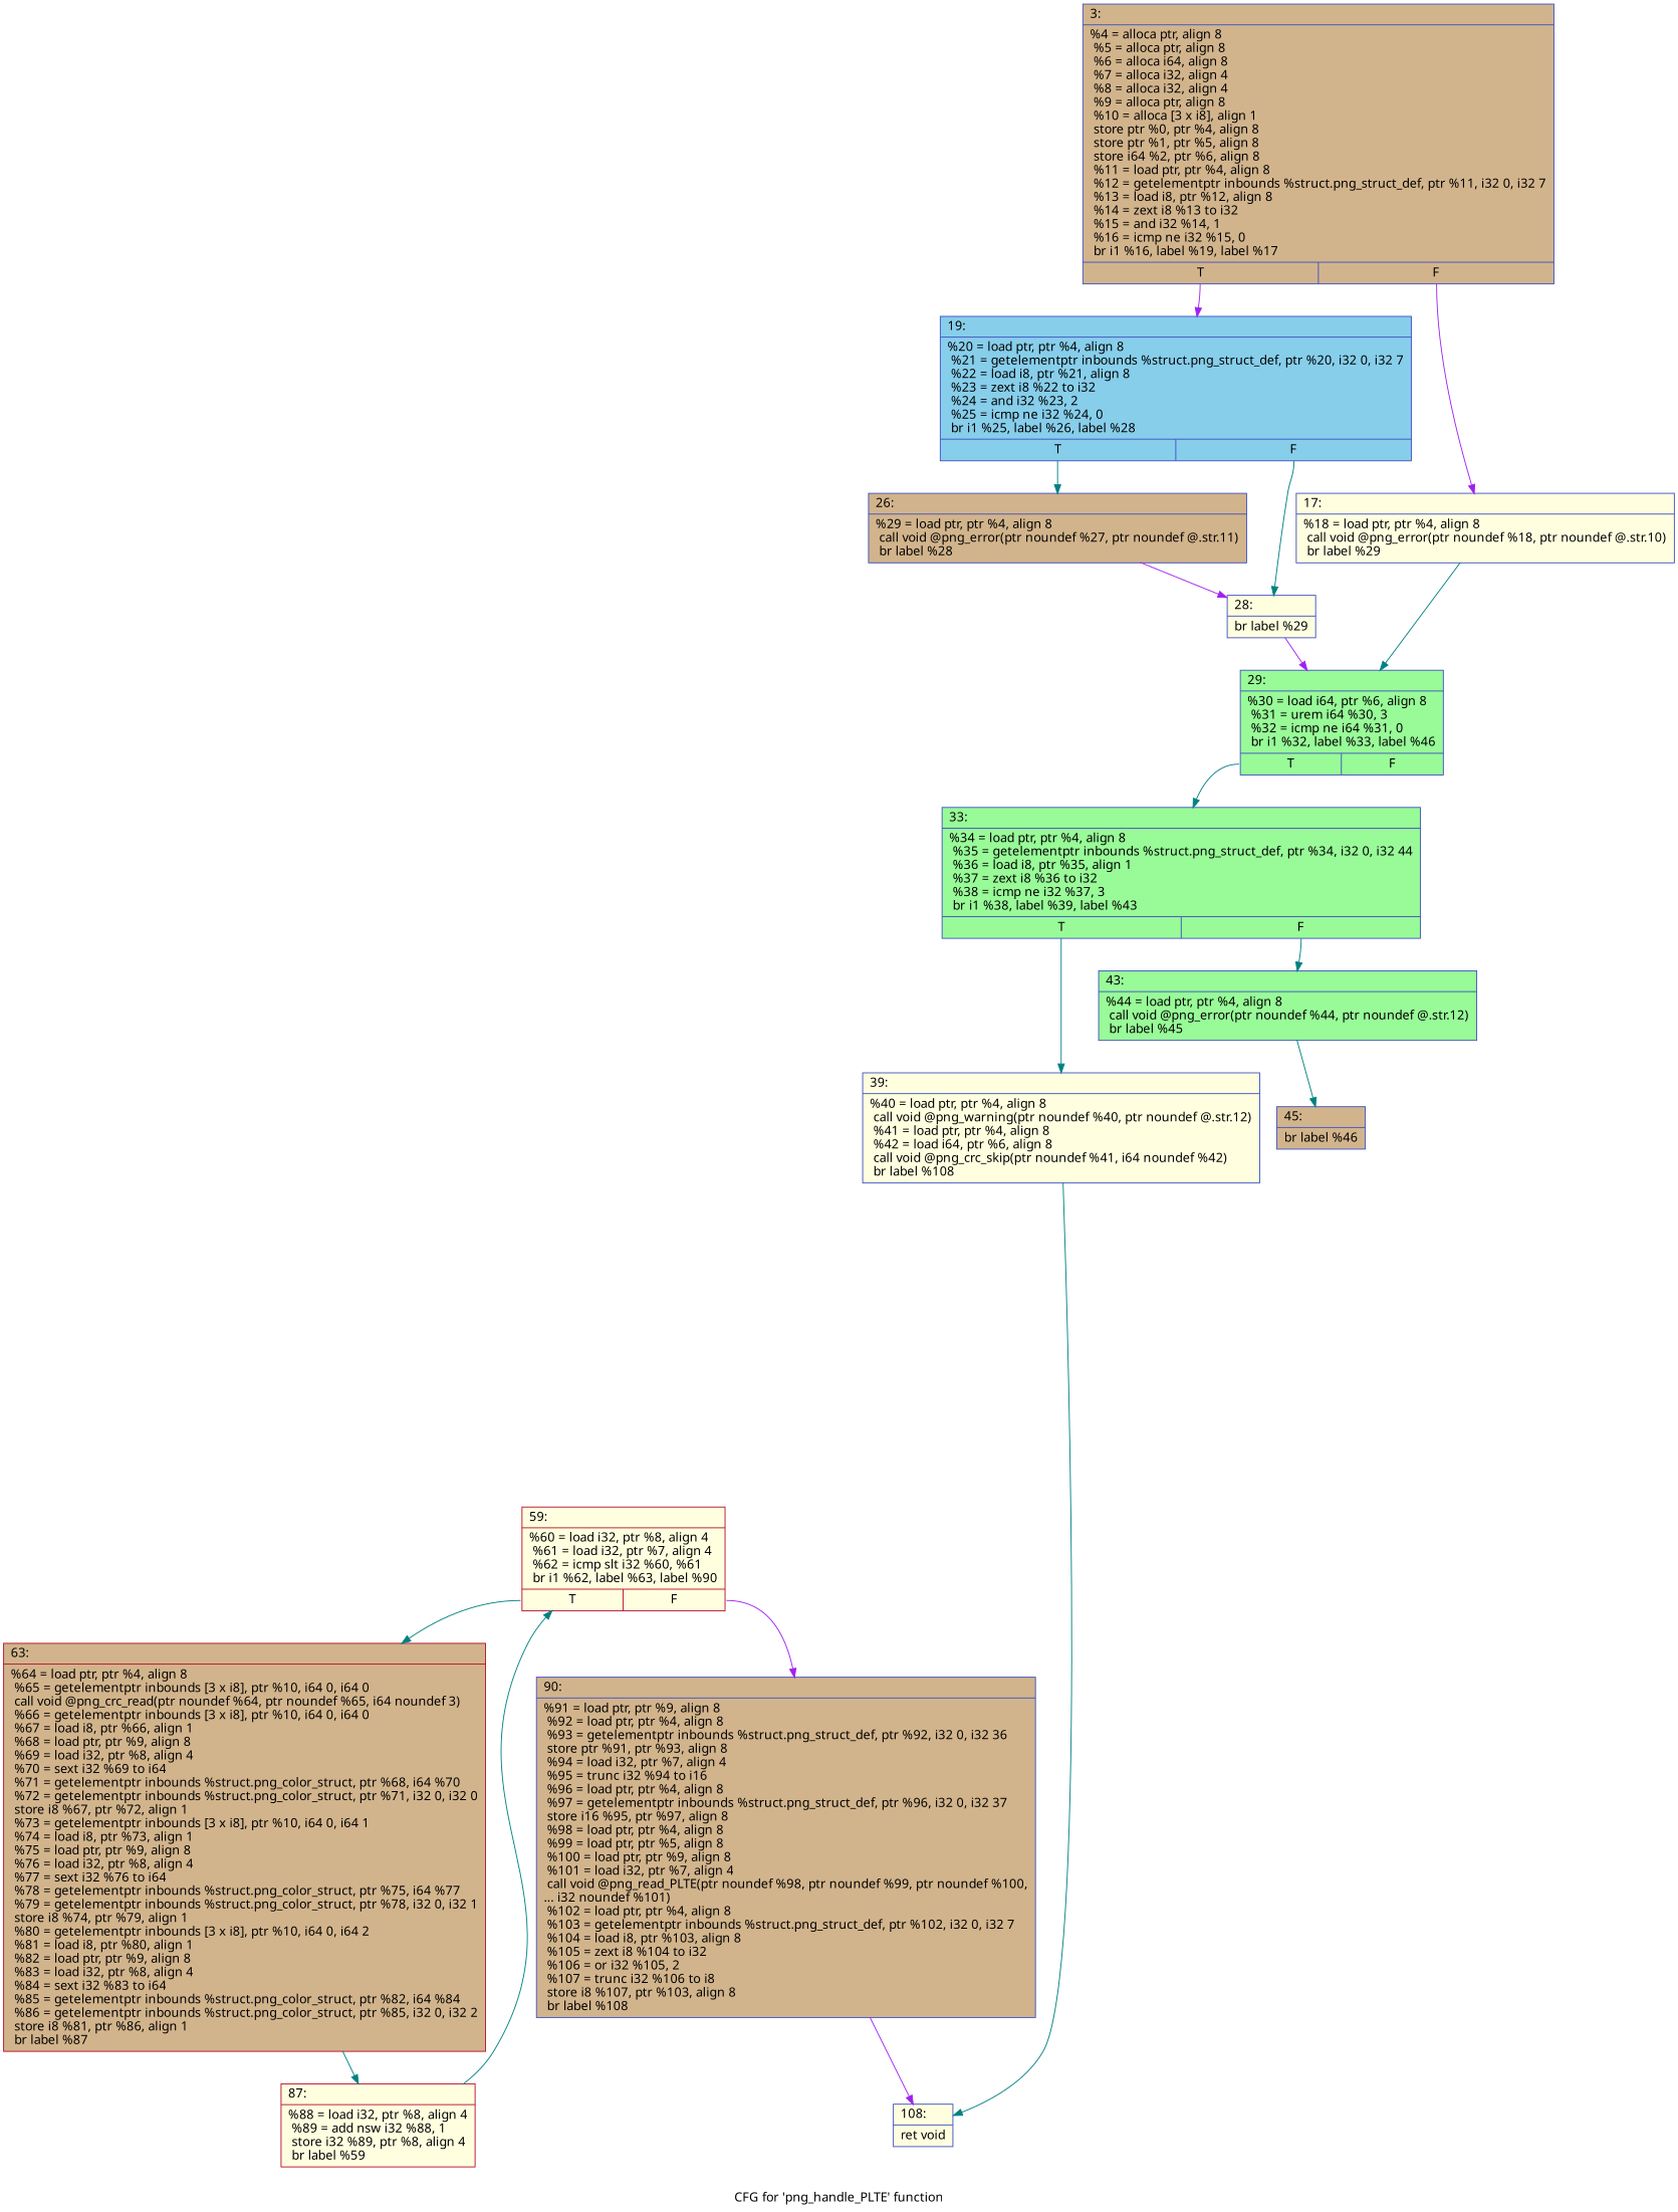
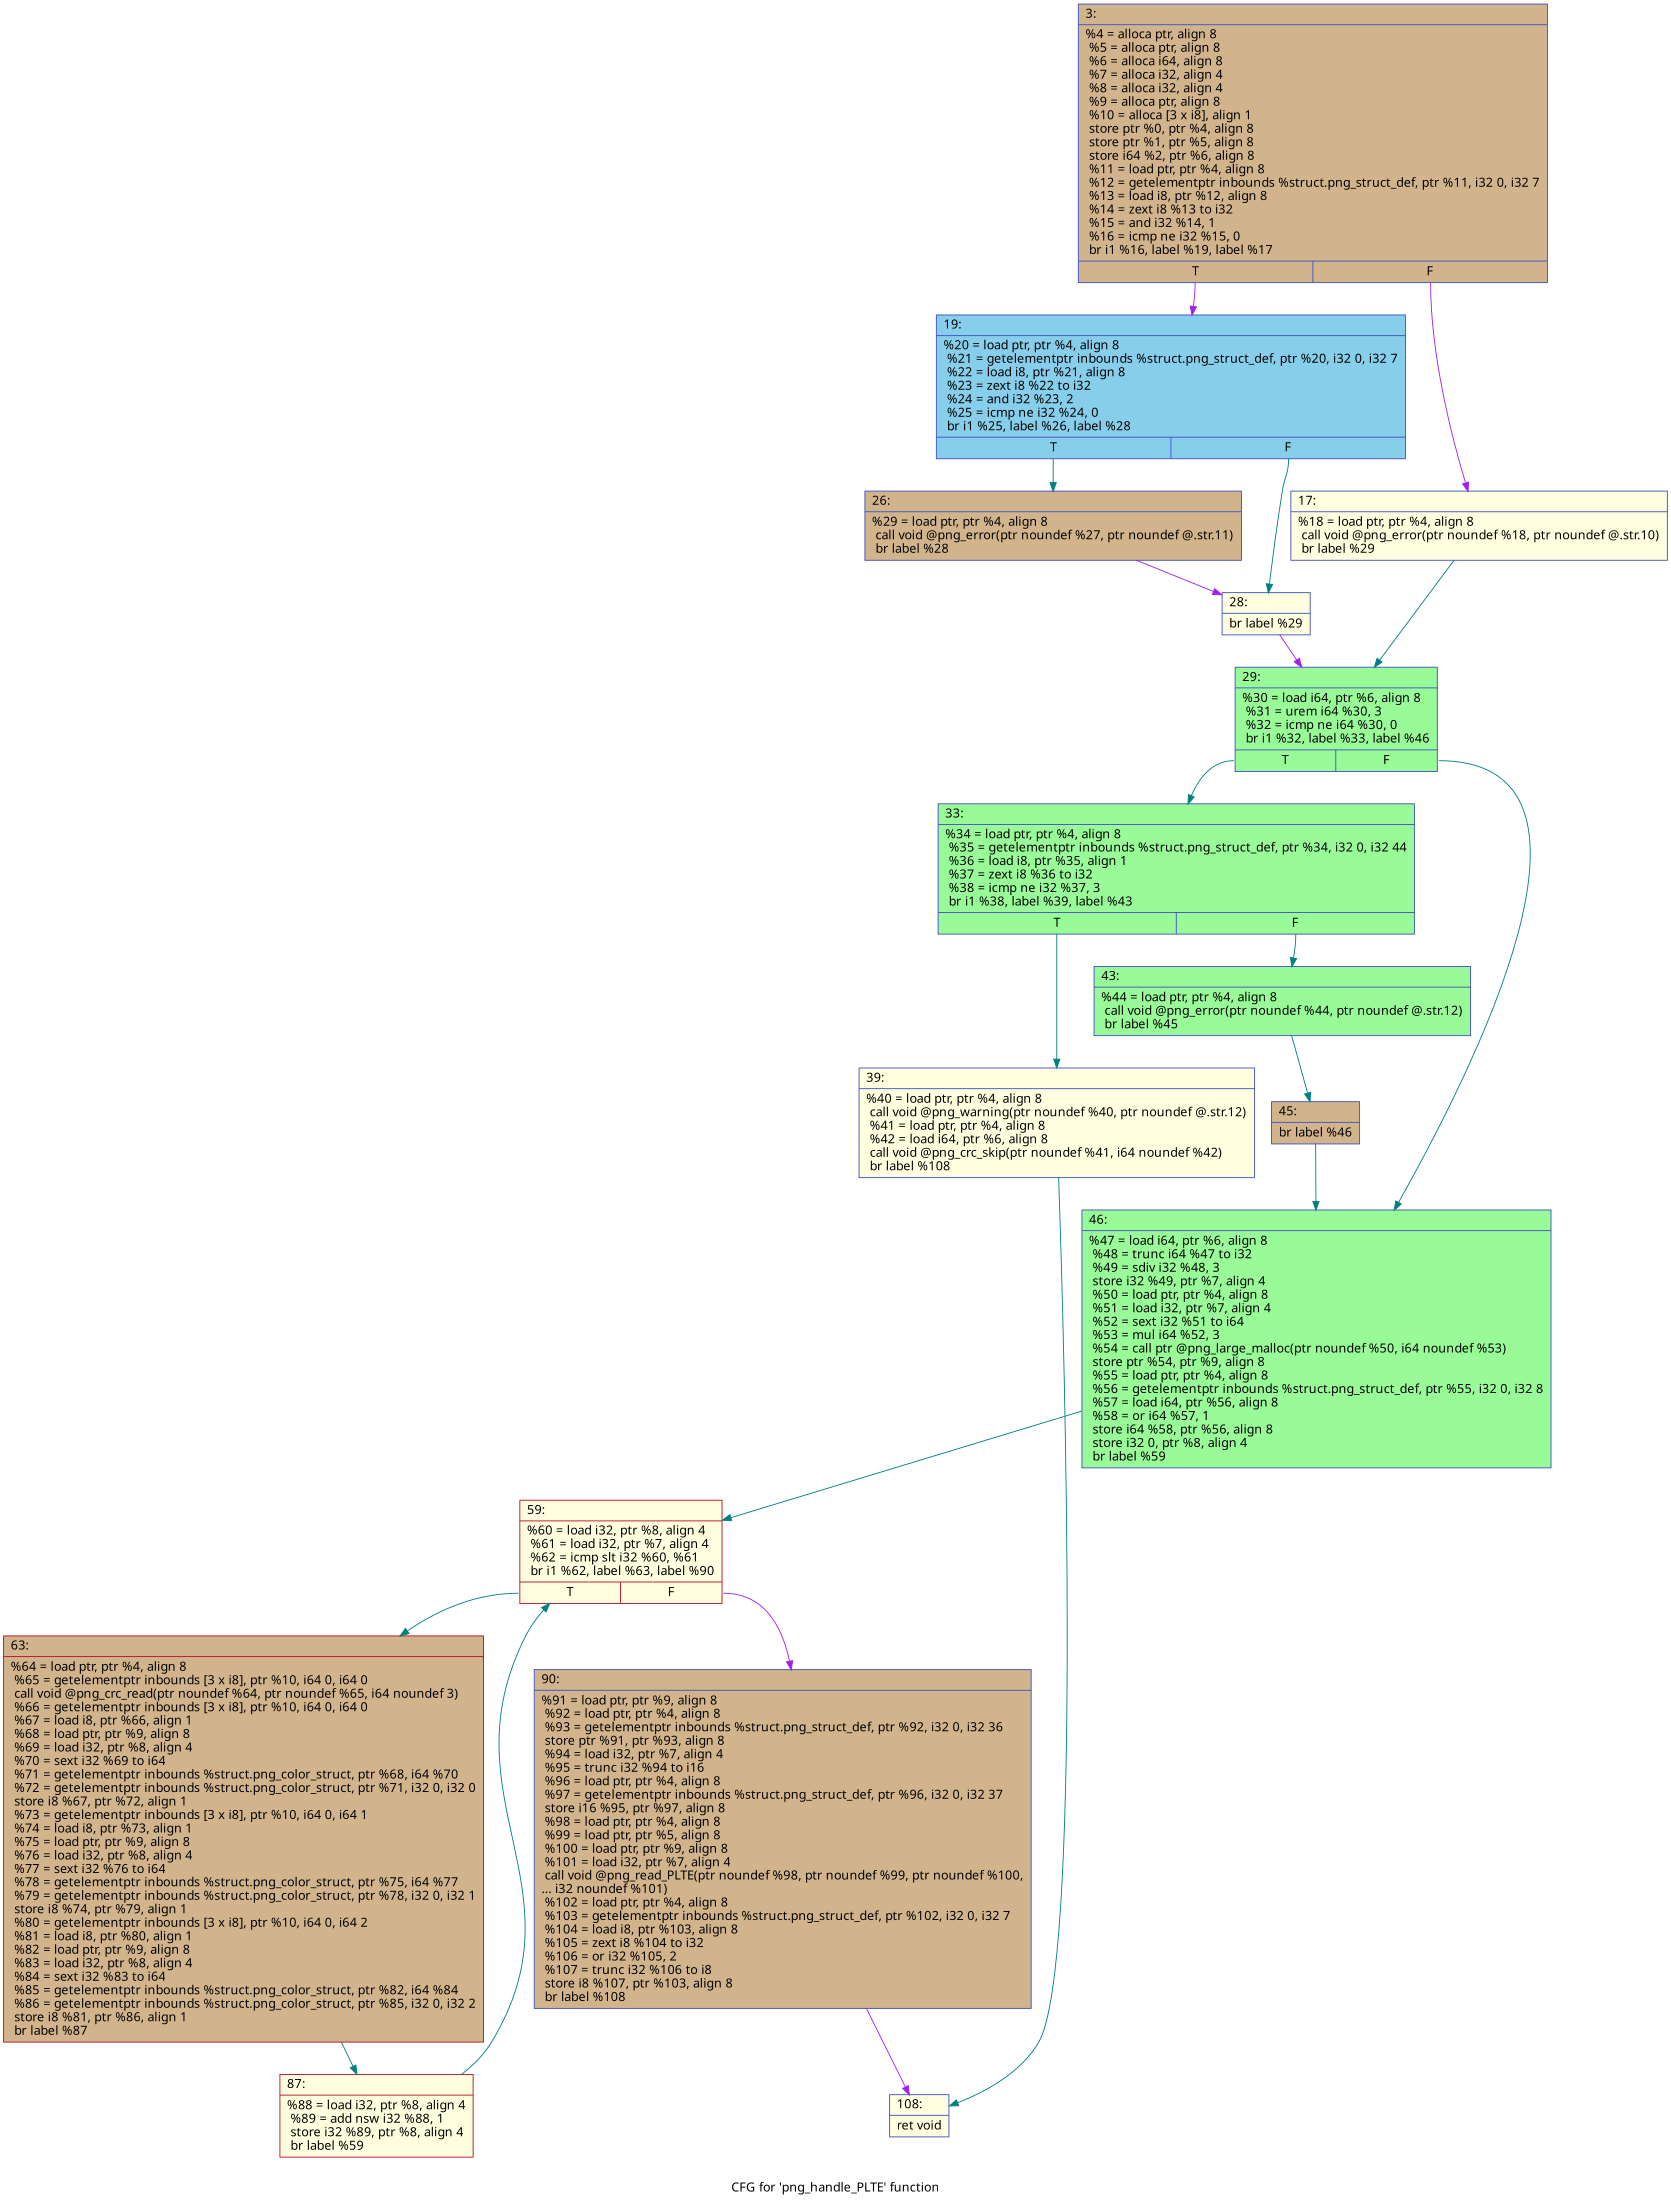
  digraph {
    fontname="Noto Sans"
    label="CFG for 'png_handle_PLTE' function"
    node [color="#3d50c3ff" fillcolor=lightyellow fontname="Noto Sans" shape=record style=filled]
    edge [color=teal fontname="Noto Sans"]
    n1 [fillcolor=tan label="{3:\l|  %4 = alloca ptr, align 8\l  %5 = alloca ptr, align 8\l  %6 = alloca i64, align 8\l  %7 = alloca i32, align 4\l  %8 = alloca i32, align 4\l  %9 = alloca ptr, align 8\l  %10 = alloca [3 x i8], align 1\l  store ptr %0, ptr %4, align 8\l  store ptr %1, ptr %5, align 8\l  store i64 %2, ptr %6, align 8\l  %11 = load ptr, ptr %4, align 8\l  %12 = getelementptr inbounds %struct.png_struct_def, ptr %11, i32 0, i32 7\l  %13 = load i8, ptr %12, align 8\l  %14 = zext i8 %13 to i32\l  %15 = and i32 %14, 1\l  %16 = icmp ne i32 %15, 0\l  br i1 %16, label %19, label %17\l|{<s0>T|<s1>F}}"]
    n2 [fillcolor=skyblue label="{19:\l|  %20 = load ptr, ptr %4, align 8\l  %21 = getelementptr inbounds %struct.png_struct_def, ptr %20, i32 0, i32 7\l  %22 = load i8, ptr %21, align 8\l  %23 = zext i8 %22 to i32\l  %24 = and i32 %23, 2\l  %25 = icmp ne i32 %24, 0\l  br i1 %25, label %26, label %28\l|{<s0>T|<s1>F}}"]
    n3 [label="{17:\l|  %18 = load ptr, ptr %4, align 8\l  call void @png_error(ptr noundef %18, ptr noundef @.str.10)\l  br label %29\l}"]
    n4 [fillcolor=tan label="{26:\l|  %29 = load ptr, ptr %4, align 8\l  call void @png_error(ptr noundef %27, ptr noundef @.str.11)\l  br label %28\l}"]
    n5 [label="{28:\l|  br label %29\l}"]
-   n6 [fillcolor=palegreen label="{29:\l|  %30 = load i64, ptr %6, align 8\l  %31 = urem i64 %30, 3\l  %32 = icmp ne i64 %31, 0\l  br i1 %32, label %33, label %46\l|{<s0>T|<s1>F}}"]
+   n6 [fillcolor=palegreen label="{29:\l|  %30 = load i64, ptr %6, align 8\l  %31 = urem i64 %30, 3\l  %32 = icmp ne i64 %30, 0\l  br i1 %32, label %33, label %46\l|{<s0>T|<s1>F}}"]
    n7 [fillcolor=palegreen label="{33:\l|  %34 = load ptr, ptr %4, align 8\l  %35 = getelementptr inbounds %struct.png_struct_def, ptr %34, i32 0, i32 44\l  %36 = load i8, ptr %35, align 1\l  %37 = zext i8 %36 to i32\l  %38 = icmp ne i32 %37, 3\l  br i1 %38, label %39, label %43\l|{<s0>T|<s1>F}}"]
+   n8 [fillcolor=palegreen label="{46:\l|  %47 = load i64, ptr %6, align 8\l  %48 = trunc i64 %47 to i32\l  %49 = sdiv i32 %48, 3\l  store i32 %49, ptr %7, align 4\l  %50 = load ptr, ptr %4, align 8\l  %51 = load i32, ptr %7, align 4\l  %52 = sext i32 %51 to i64\l  %53 = mul i64 %52, 3\l  %54 = call ptr @png_large_malloc(ptr noundef %50, i64 noundef %53)\l  store ptr %54, ptr %9, align 8\l  %55 = load ptr, ptr %4, align 8\l  %56 = getelementptr inbounds %struct.png_struct_def, ptr %55, i32 0, i32 8\l  %57 = load i64, ptr %56, align 8\l  %58 = or i64 %57, 1\l  store i64 %58, ptr %56, align 8\l  store i32 0, ptr %8, align 4\l  br label %59\l}"]
    n9 [label="{39:\l|  %40 = load ptr, ptr %4, align 8\l  call void @png_warning(ptr noundef %40, ptr noundef @.str.12)\l  %41 = load ptr, ptr %4, align 8\l  %42 = load i64, ptr %6, align 8\l  call void @png_crc_skip(ptr noundef %41, i64 noundef %42)\l  br label %108\l}"]
    n10 [fillcolor=palegreen label="{43:\l|  %44 = load ptr, ptr %4, align 8\l  call void @png_error(ptr noundef %44, ptr noundef @.str.12)\l  br label %45\l}"]
    n11 [color="#b70d28ff" label="{59:\l|  %60 = load i32, ptr %8, align 4\l  %61 = load i32, ptr %7, align 4\l  %62 = icmp slt i32 %60, %61\l  br i1 %62, label %63, label %90\l|{<s0>T|<s1>F}}"]
    n12 [label="{108:\l|  ret void\l}"]
    n13 [fillcolor=tan label="{45:\l|  br label %46\l}"]
    n14 [color="#b70d28ff" fillcolor=tan label="{63:\l|  %64 = load ptr, ptr %4, align 8\l  %65 = getelementptr inbounds [3 x i8], ptr %10, i64 0, i64 0\l  call void @png_crc_read(ptr noundef %64, ptr noundef %65, i64 noundef 3)\l  %66 = getelementptr inbounds [3 x i8], ptr %10, i64 0, i64 0\l  %67 = load i8, ptr %66, align 1\l  %68 = load ptr, ptr %9, align 8\l  %69 = load i32, ptr %8, align 4\l  %70 = sext i32 %69 to i64\l  %71 = getelementptr inbounds %struct.png_color_struct, ptr %68, i64 %70\l  %72 = getelementptr inbounds %struct.png_color_struct, ptr %71, i32 0, i32 0\l  store i8 %67, ptr %72, align 1\l  %73 = getelementptr inbounds [3 x i8], ptr %10, i64 0, i64 1\l  %74 = load i8, ptr %73, align 1\l  %75 = load ptr, ptr %9, align 8\l  %76 = load i32, ptr %8, align 4\l  %77 = sext i32 %76 to i64\l  %78 = getelementptr inbounds %struct.png_color_struct, ptr %75, i64 %77\l  %79 = getelementptr inbounds %struct.png_color_struct, ptr %78, i32 0, i32 1\l  store i8 %74, ptr %79, align 1\l  %80 = getelementptr inbounds [3 x i8], ptr %10, i64 0, i64 2\l  %81 = load i8, ptr %80, align 1\l  %82 = load ptr, ptr %9, align 8\l  %83 = load i32, ptr %8, align 4\l  %84 = sext i32 %83 to i64\l  %85 = getelementptr inbounds %struct.png_color_struct, ptr %82, i64 %84\l  %86 = getelementptr inbounds %struct.png_color_struct, ptr %85, i32 0, i32 2\l  store i8 %81, ptr %86, align 1\l  br label %87\l}"]
    n15 [fillcolor=tan label="{90:\l|  %91 = load ptr, ptr %9, align 8\l  %92 = load ptr, ptr %4, align 8\l  %93 = getelementptr inbounds %struct.png_struct_def, ptr %92, i32 0, i32 36\l  store ptr %91, ptr %93, align 8\l  %94 = load i32, ptr %7, align 4\l  %95 = trunc i32 %94 to i16\l  %96 = load ptr, ptr %4, align 8\l  %97 = getelementptr inbounds %struct.png_struct_def, ptr %96, i32 0, i32 37\l  store i16 %95, ptr %97, align 8\l  %98 = load ptr, ptr %4, align 8\l  %99 = load ptr, ptr %5, align 8\l  %100 = load ptr, ptr %9, align 8\l  %101 = load i32, ptr %7, align 4\l  call void @png_read_PLTE(ptr noundef %98, ptr noundef %99, ptr noundef %100,\l... i32 noundef %101)\l  %102 = load ptr, ptr %4, align 8\l  %103 = getelementptr inbounds %struct.png_struct_def, ptr %102, i32 0, i32 7\l  %104 = load i8, ptr %103, align 8\l  %105 = zext i8 %104 to i32\l  %106 = or i32 %105, 2\l  %107 = trunc i32 %106 to i8\l  store i8 %107, ptr %103, align 8\l  br label %108\l}"]
    n16 [color="#b70d28ff" label="{87:\l|  %88 = load i32, ptr %8, align 4\l  %89 = add nsw i32 %88, 1\l  store i32 %89, ptr %8, align 4\l  br label %59\l}"]
    n1 -> n2 [color=purple tailport=s0]
    n1 -> n3 [color=purple tailport=s1]
    n2 -> n4 [tailport=s0]
    n2 -> n5 [tailport=s1]
    n3 -> n6
    n4 -> n5 [color=purple]
    n5 -> n6 [color=purple]
    n6 -> n7 [tailport=s0]
+   n6 -> n8 [tailport=s1]
    n7 -> n9 [tailport=s0]
    n7 -> n10 [tailport=s1]
+   n8 -> n11
    n9 -> n12
    n10 -> n13
    n11 -> n14 [tailport=s0]
    n11 -> n15 [color=purple tailport=s1]
+   n13 -> n8
    n14 -> n16
    n15 -> n12 [color=purple]
    n16 -> n11
  }
